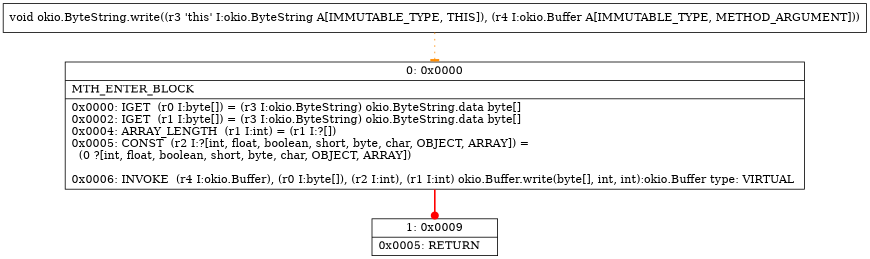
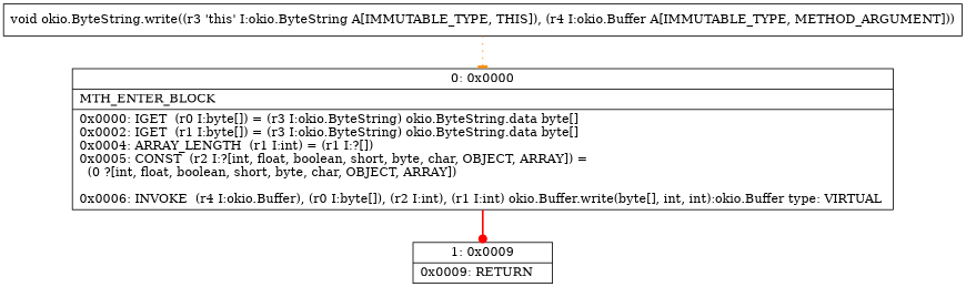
  digraph {
    node [shape=record]
    n1 [label="{0\:\ 0x0000|MTH_ENTER_BLOCK\l|0x0000: IGET  (r0 I:byte[]) = (r3 I:okio.ByteString) okio.ByteString.data byte[] \l0x0002: IGET  (r1 I:byte[]) = (r3 I:okio.ByteString) okio.ByteString.data byte[] \l0x0004: ARRAY_LENGTH  (r1 I:int) = (r1 I:?[]) \l0x0005: CONST  (r2 I:?[int, float, boolean, short, byte, char, OBJECT, ARRAY]) = \l  (0 ?[int, float, boolean, short, byte, char, OBJECT, ARRAY])\l \l0x0006: INVOKE  (r4 I:okio.Buffer), (r0 I:byte[]), (r2 I:int), (r1 I:int) okio.Buffer.write(byte[], int, int):okio.Buffer type: VIRTUAL \l}"]
-   n2 [label="{1\:\ 0x0009|0x0005: RETURN   \l}"]
+   n2 [label="{1\:\ 0x0009|0x0009: RETURN   \l}"]
    n3 [label="{void okio.ByteString.write((r3 'this' I:okio.ByteString A[IMMUTABLE_TYPE, THIS]), (r4 I:okio.Buffer A[IMMUTABLE_TYPE, METHOD_ARGUMENT])) }"]
    n1 -> n2 [color=red style=bold arrowhead=dot]
    n3 -> n1 [color=darkorange style=dotted arrowhead=tee]
  }
